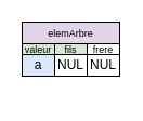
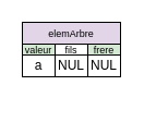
  <mxCell id="0" />
  <mxCell id="1" parent="0" />
  <mxCell id="2" value="" style="group" parent="1" vertex="1" connectable="0"><mxGeometry x="20" y="20" width="90" height="70" as="geometry" /></mxCell>
  <mxCell id="3" value="&lt;font style=&quot;font-size: 9px&quot;&gt;elemArbre&lt;/font&gt;" style="rounded=0;whiteSpace=wrap;html=1;fillColor=#e1d5e7;" parent="2" vertex="1"><mxGeometry width="90" height="20" as="geometry" /></mxCell>
  <mxCell id="4" value="" style="group" parent="2" vertex="1" connectable="0"><mxGeometry y="30" width="90" height="20" as="geometry" /></mxCell>
- <mxCell id="5" value="a" style="rounded=0;whiteSpace=wrap;html=1;fillColor=#dae8fc;" parent="4" vertex="1"><mxGeometry width="30" height="20" as="geometry" /></mxCell>
+ <mxCell id="5" value="a" style="rounded=0;whiteSpace=wrap;html=1;" parent="4" vertex="1"><mxGeometry width="30" height="20" as="geometry" /></mxCell>
  <mxCell id="6" value="NUL" style="rounded=0;whiteSpace=wrap;html=1;" parent="4" vertex="1"><mxGeometry x="30" width="30" height="20" as="geometry" /></mxCell>
  <mxCell id="7" value="NUL" style="rounded=0;whiteSpace=wrap;html=1;" parent="4" vertex="1"><mxGeometry x="60" width="30" height="20" as="geometry" /></mxCell>
  <mxCell id="8" value="&lt;font style=&quot;font-size: 9px&quot;&gt;valeur&lt;/font&gt;" style="rounded=0;whiteSpace=wrap;html=1;fillColor=#d5e8d4;" parent="2" vertex="1"><mxGeometry y="20" width="30" height="10" as="geometry" /></mxCell>
- <mxCell id="9" value="&lt;font style=&quot;font-size: 9px&quot;&gt;fils&lt;/font&gt;" style="rounded=0;whiteSpace=wrap;html=1;fillColor=#d5e8d4;" parent="2" vertex="1"><mxGeometry x="30" y="20" width="30" height="10" as="geometry" /></mxCell>
- <mxCell id="10" value="&lt;font style=&quot;font-size: 9px&quot;&gt;frere&lt;/font&gt;" style="rounded=0;whiteSpace=wrap;html=1;" parent="2" vertex="1"><mxGeometry x="60" y="20" width="30" height="10" as="geometry" /></mxCell>
+ <mxCell id="9" value="&lt;font style=&quot;font-size: 9px&quot;&gt;fils&lt;/font&gt;" style="rounded=0;whiteSpace=wrap;html=1;" parent="2" vertex="1"><mxGeometry x="30" y="20" width="30" height="10" as="geometry" /></mxCell>
+ <mxCell id="10" value="&lt;font style=&quot;font-size: 9px&quot;&gt;frere&lt;/font&gt;" style="rounded=0;whiteSpace=wrap;html=1;fillColor=#d5e8d4;" parent="2" vertex="1"><mxGeometry x="60" y="20" width="30" height="10" as="geometry" /></mxCell>
